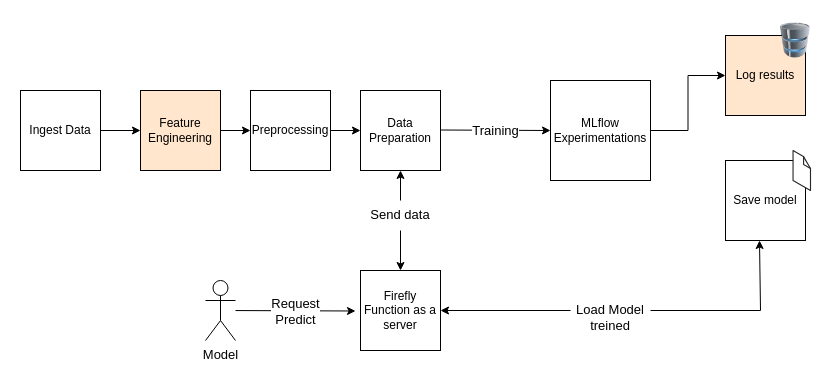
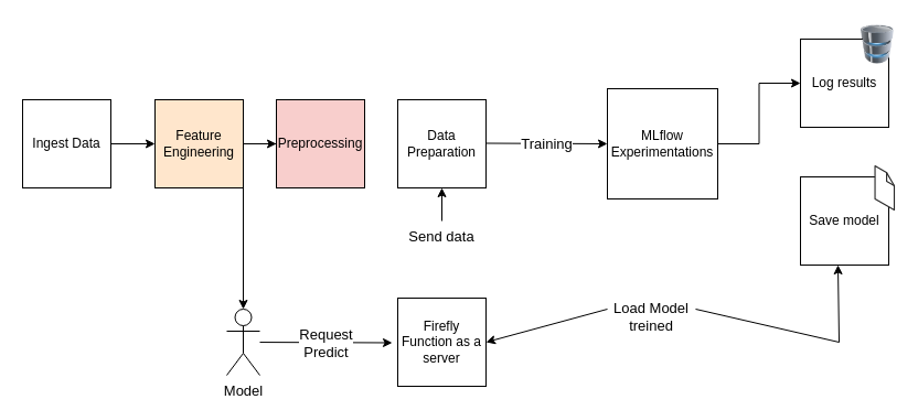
  <mxCell id="0" />
  <mxCell id="1" parent="0" />
  <mxCell id="2" style="edgeStyle=orthogonalEdgeStyle;rounded=0;orthogonalLoop=1;jettySize=auto;html=1;entryX=0;entryY=0.5;entryDx=0;entryDy=0;" edge="1" parent="1" source="3" target="8"><mxGeometry relative="1" as="geometry" /></mxCell>
  <mxCell id="3" value="Ingest Data" style="whiteSpace=wrap;html=1;aspect=fixed;" vertex="1" parent="1"><mxGeometry x="20" y="90" width="80" height="80" as="geometry" /></mxCell>
  <mxCell id="4" value="" style="shape=image;html=1;verticalAlign=top;verticalLabelPosition=bottom;labelBackgroundColor=#ffffff;imageAspect=0;aspect=fixed;image=https://cdn4.iconfinder.com/data/icons/scripting-and-programming-languages/512/Python_logo-128.png" vertex="1" parent="1"><mxGeometry x="80" y="80" width="30" height="30" as="geometry" /></mxCell>
- <mxCell id="5" style="edgeStyle=orthogonalEdgeStyle;rounded=0;orthogonalLoop=1;jettySize=auto;html=1;entryX=0;entryY=0.5;entryDx=0;entryDy=0;" edge="1" parent="1" source="6" target="11"><mxGeometry relative="1" as="geometry" /></mxCell>
- <mxCell id="6" value="Preprocessing" style="whiteSpace=wrap;html=1;aspect=fixed;" vertex="1" parent="1"><mxGeometry x="250" y="90" width="80" height="80" as="geometry" /></mxCell>
+ <mxCell id="5" style="edgeStyle=orthogonalEdgeStyle;rounded=0;orthogonalLoop=1;jettySize=auto;html=1;" edge="1" parent="1" source="6" target="22"><mxGeometry relative="1" as="geometry" /></mxCell>
+ <mxCell id="6" value="Preprocessing" style="whiteSpace=wrap;html=1;aspect=fixed;fillColor=#f8cecc;" vertex="1" parent="1"><mxGeometry x="250" y="90" width="80" height="80" as="geometry" /></mxCell>
  <mxCell id="7" style="edgeStyle=orthogonalEdgeStyle;rounded=0;orthogonalLoop=1;jettySize=auto;html=1;entryX=0;entryY=0.5;entryDx=0;entryDy=0;" edge="1" parent="1" source="8" target="6"><mxGeometry relative="1" as="geometry" /></mxCell>
  <mxCell id="8" value="Feature&lt;br&gt;Engineering" style="whiteSpace=wrap;html=1;aspect=fixed;fillColor=#ffe6cc;" vertex="1" parent="1"><mxGeometry x="140" y="90" width="80" height="80" as="geometry" /></mxCell>
  <mxCell id="9" value="" style="shape=image;html=1;verticalAlign=top;verticalLabelPosition=bottom;labelBackgroundColor=#ffffff;imageAspect=0;aspect=fixed;image=https://cdn4.iconfinder.com/data/icons/scripting-and-programming-languages/512/Python_logo-128.png" vertex="1" parent="1"><mxGeometry x="200" y="80" width="30" height="30" as="geometry" /></mxCell>
  <mxCell id="10" value="" style="shape=image;html=1;verticalAlign=top;verticalLabelPosition=bottom;labelBackgroundColor=#ffffff;imageAspect=0;aspect=fixed;image=https://cdn4.iconfinder.com/data/icons/scripting-and-programming-languages/512/Python_logo-128.png" vertex="1" parent="1"><mxGeometry x="310" y="80" width="30" height="30" as="geometry" /></mxCell>
  <mxCell id="11" value="Data Preparation" style="whiteSpace=wrap;html=1;aspect=fixed;" vertex="1" parent="1"><mxGeometry x="360" y="90" width="80" height="80" as="geometry" /></mxCell>
  <mxCell id="12" value="" style="shape=image;html=1;verticalAlign=top;verticalLabelPosition=bottom;labelBackgroundColor=#ffffff;imageAspect=0;aspect=fixed;image=https://cdn4.iconfinder.com/data/icons/scripting-and-programming-languages/512/Python_logo-128.png" vertex="1" parent="1"><mxGeometry x="420" y="80" width="30" height="30" as="geometry" /></mxCell>
  <mxCell id="13" value="" style="endArrow=classic;html=1;rounded=0;" edge="1" parent="1"><mxGeometry relative="1" as="geometry"><mxPoint x="440" y="129.5" as="sourcePoint" /><mxPoint x="550" y="130" as="targetPoint" /></mxGeometry></mxCell>
  <mxCell id="14" value="Training" style="edgeLabel;resizable=0;html=1;align=center;verticalAlign=middle;fontSize=13;" connectable="0" vertex="1" parent="13"><mxGeometry relative="1" as="geometry" /></mxCell>
  <mxCell id="15" style="edgeStyle=orthogonalEdgeStyle;rounded=0;orthogonalLoop=1;jettySize=auto;html=1;entryX=0;entryY=0.5;entryDx=0;entryDy=0;" edge="1" parent="1" source="16" target="18"><mxGeometry relative="1" as="geometry" /></mxCell>
  <mxCell id="16" value="MLflow Experimentations" style="whiteSpace=wrap;html=1;aspect=fixed;" vertex="1" parent="1"><mxGeometry x="550" y="80" width="100" height="100" as="geometry" /></mxCell>
  <mxCell id="17" value="" style="shape=image;html=1;verticalAlign=top;verticalLabelPosition=bottom;labelBackgroundColor=#ffffff;imageAspect=0;aspect=fixed;image=https://cdn4.iconfinder.com/data/icons/scripting-and-programming-languages/512/Python_logo-128.png" vertex="1" parent="1"><mxGeometry x="630" y="70" width="30" height="30" as="geometry" /></mxCell>
- <mxCell id="18" value="Log results" style="whiteSpace=wrap;html=1;aspect=fixed;fillColor=#ffe6cc;" vertex="1" parent="1"><mxGeometry x="725" y="35" width="80" height="80" as="geometry" /></mxCell>
+ <mxCell id="18" value="Log results" style="whiteSpace=wrap;html=1;aspect=fixed;" vertex="1" parent="1"><mxGeometry x="725" y="35" width="80" height="80" as="geometry" /></mxCell>
  <mxCell id="19" value="" style="image;html=1;image=img/lib/clip_art/computers/Database_128x128.png" vertex="1" parent="1"><mxGeometry x="780" y="20" width="30" height="40" as="geometry" /></mxCell>
  <mxCell id="20" value="Firefly Function as a server" style="whiteSpace=wrap;html=1;aspect=fixed;" vertex="1" parent="1"><mxGeometry x="360" y="270" width="80" height="80" as="geometry" /></mxCell>
  <mxCell id="21" value="" style="shape=image;html=1;verticalAlign=top;verticalLabelPosition=bottom;labelBackgroundColor=#ffffff;imageAspect=0;aspect=fixed;image=https://cdn4.iconfinder.com/data/icons/scripting-and-programming-languages/512/Python_logo-128.png" vertex="1" parent="1"><mxGeometry x="420" y="260" width="30" height="30" as="geometry" /></mxCell>
  <mxCell id="22" value="Model" style="shape=umlActor;verticalLabelPosition=bottom;verticalAlign=top;html=1;outlineConnect=0;fontSize=13;" vertex="1" parent="1"><mxGeometry x="205" y="280" width="30" height="60" as="geometry" /></mxCell>
  <mxCell id="23" value="" style="endArrow=classic;html=1;rounded=0;" edge="1" parent="1" source="22"><mxGeometry relative="1" as="geometry"><mxPoint x="245" y="310" as="sourcePoint" /><mxPoint x="355" y="310.5" as="targetPoint" /></mxGeometry></mxCell>
  <mxCell id="24" value="Request&lt;br&gt;Predict" style="edgeLabel;resizable=0;html=1;align=center;verticalAlign=middle;fontSize=13;" connectable="0" vertex="1" parent="23"><mxGeometry relative="1" as="geometry" /></mxCell>
  <mxCell id="25" value="" style="endArrow=classic;startArrow=none;html=1;rounded=0;fontSize=13;entryX=0.5;entryY=1;entryDx=0;entryDy=0;exitX=0.5;exitY=0;exitDx=0;exitDy=0;" edge="1" parent="1" source="26" target="11"><mxGeometry width="50" height="50" relative="1" as="geometry"><mxPoint x="400" y="230" as="sourcePoint" /><mxPoint x="450" y="180" as="targetPoint" /></mxGeometry></mxCell>
  <mxCell id="26" value="&lt;div style=&quot;&quot;&gt;&lt;span style=&quot;background-color: initial;&quot;&gt;Send data&lt;/span&gt;&lt;/div&gt;" style="text;whiteSpace=wrap;html=1;fontSize=13;align=center;" vertex="1" parent="1"><mxGeometry x="360" y="200" width="80" height="30" as="geometry" /></mxCell>
- <mxCell id="27" value="" style="endArrow=none;startArrow=classic;html=1;rounded=0;fontSize=13;entryX=0.5;entryY=1;entryDx=0;entryDy=0;exitX=0.5;exitY=0;exitDx=0;exitDy=0;" edge="1" parent="1" source="20" target="26"><mxGeometry width="50" height="50" relative="1" as="geometry"><mxPoint x="400" y="250" as="sourcePoint" /><mxPoint x="400" y="170" as="targetPoint" /></mxGeometry></mxCell>
  <mxCell id="28" value="Save model" style="whiteSpace=wrap;html=1;aspect=fixed;" vertex="1" parent="1"><mxGeometry x="725" y="160" width="80" height="80" as="geometry" /></mxCell>
  <mxCell id="29" value="" style="verticalLabelPosition=bottom;html=1;verticalAlign=top;strokeWidth=1;align=center;outlineConnect=0;dashed=0;outlineConnect=0;shape=mxgraph.aws3d.file;aspect=fixed;strokeColor=#292929;fontSize=13;" vertex="1" parent="1"><mxGeometry x="792.55" y="150" width="17.45" height="40" as="geometry" /></mxCell>
  <mxCell id="30" value="" style="endArrow=classic;startArrow=none;html=1;rounded=0;fontSize=13;exitX=1;exitY=0.5;exitDx=0;exitDy=0;entryX=0.425;entryY=1;entryDx=0;entryDy=0;entryPerimeter=0;" edge="1" parent="1" source="31" target="28"><mxGeometry width="50" height="50" relative="1" as="geometry"><mxPoint x="480" y="340" as="sourcePoint" /><mxPoint x="530" y="290" as="targetPoint" /><Array as="points"><mxPoint x="760" y="310" /></Array></mxGeometry></mxCell>
- <mxCell id="31" value="&lt;div style=&quot;&quot;&gt;&lt;span style=&quot;background-color: initial;&quot;&gt;Load Model treined&lt;/span&gt;&lt;/div&gt;" style="text;whiteSpace=wrap;html=1;fontSize=13;align=center;" vertex="1" parent="1"><mxGeometry x="570" y="295" width="80" height="30" as="geometry" /></mxCell>
+ <mxCell id="31" value="&lt;div style=&quot;&quot;&gt;&lt;span style=&quot;background-color: initial;&quot;&gt;Load Model treined&lt;/span&gt;&lt;/div&gt;" style="text;whiteSpace=wrap;html=1;fontSize=13;align=center;" vertex="1" parent="1"><mxGeometry x="550" y="265" width="80" height="30" as="geometry" /></mxCell>
  <mxCell id="32" value="" style="endArrow=none;startArrow=classic;html=1;rounded=0;fontSize=13;exitX=1;exitY=0.5;exitDx=0;exitDy=0;entryX=0;entryY=0.5;entryDx=0;entryDy=0;" edge="1" parent="1" source="20" target="31"><mxGeometry width="50" height="50" relative="1" as="geometry"><mxPoint x="440" y="310" as="sourcePoint" /><mxPoint x="759" y="250" as="targetPoint" /><Array as="points" /></mxGeometry></mxCell>
